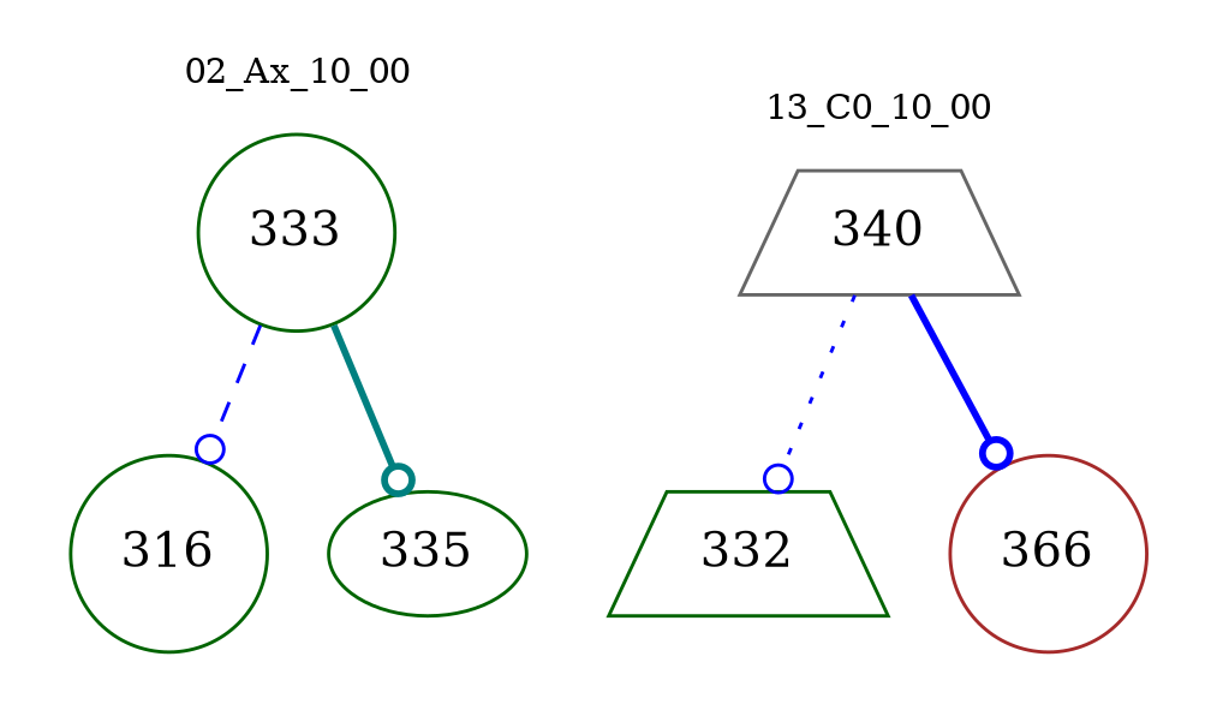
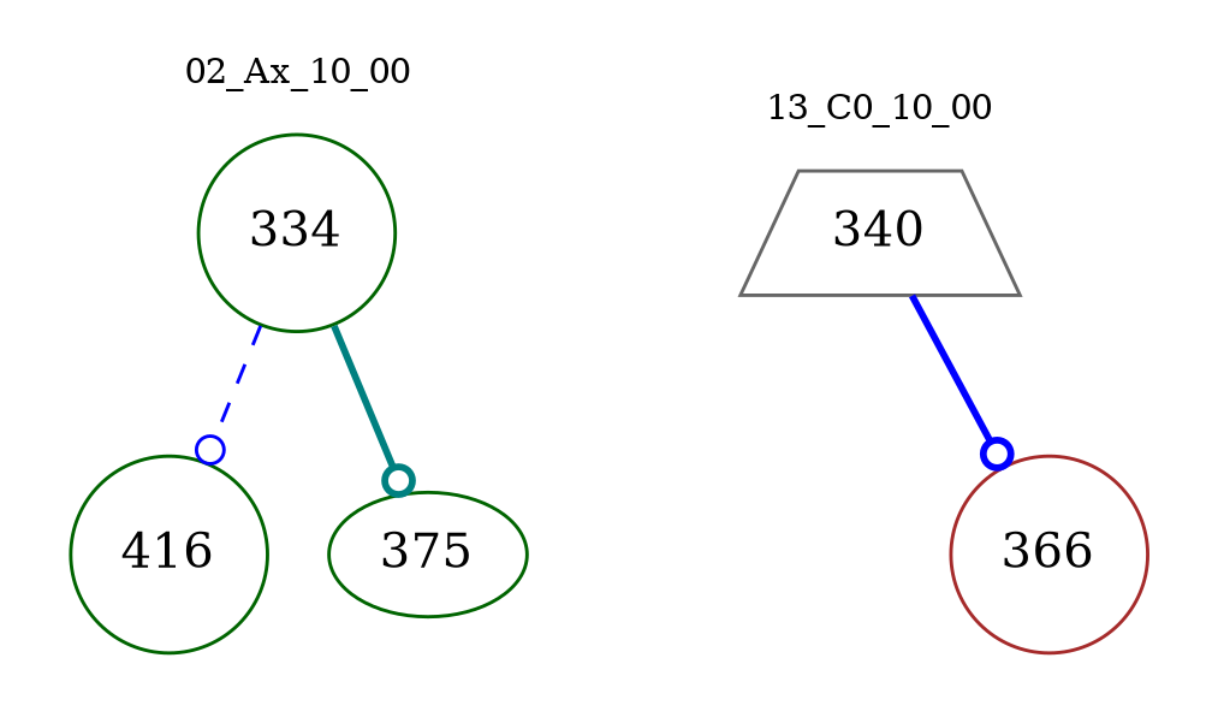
  digraph {
    node [color=darkgreen shape=circle]
    edge [arrowhead=odot color=blue style=bold]
-   n1 [label=333]
-   n2 [label=316]
-   n3 [label=335 shape=ellipse]
+   n1 [label=334]
+   n2 [label=416]
+   n3 [label=375 shape=ellipse]
    n4 [color=gray40 label=340 shape=trapezium]
-   n5 [label=332 shape=trapezium]
    n6 [color=brown label=366]
    subgraph cluster_1 {
      color=white
      fontsize=10
      label="02_Ax_10_00"
      n1
      n2
      n3
    }
    subgraph cluster_2 {
      color=white
      fontsize=10
      label="13_C0_10_00"
      n4
-     n5
      n6
    }
    n1 -> n2 [style=dashed]
    n1 -> n3 [color=teal]
-   n4 -> n5 [style=dotted]
    n4 -> n6
  }
